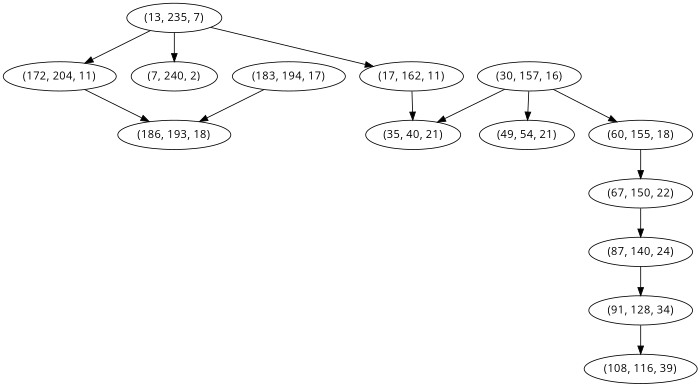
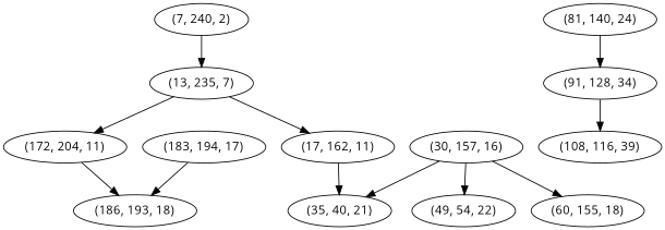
  digraph {
    fontname="Open Sans"
    node [fontname="Open Sans"]
    edge [fontname="Open Sans"]
    "(7, 240, 2)"
    "(13, 235, 7)"
    "(17, 162, 11)"
    "(172, 204, 11)"
    "(35, 40, 21)"
    "(186, 193, 18)"
    "(30, 157, 16)"
-   "(49, 54, 21)"
+   "(49, 54, 21)" [label="(49, 54, 22)"]
    "(60, 155, 18)"
-   "(67, 150, 22)"
-   "(81, 140, 24)" [label="(87, 140, 24)"]
+   "(81, 140, 24)"
    "(91, 128, 34)"
    "(108, 116, 39)"
    "(183, 194, 17)"
-   "(13, 235, 7)" -> "(7, 240, 2)"
+   "(7, 240, 2)" -> "(13, 235, 7)"
    "(13, 235, 7)" -> "(17, 162, 11)"
    "(13, 235, 7)" -> "(172, 204, 11)"
    "(17, 162, 11)" -> "(35, 40, 21)"
    "(172, 204, 11)" -> "(186, 193, 18)"
    "(30, 157, 16)" -> "(35, 40, 21)"
    "(30, 157, 16)" -> "(49, 54, 21)"
    "(30, 157, 16)" -> "(60, 155, 18)"
-   "(60, 155, 18)" -> "(67, 150, 22)"
-   "(67, 150, 22)" -> "(81, 140, 24)"
    "(81, 140, 24)" -> "(91, 128, 34)"
    "(91, 128, 34)" -> "(108, 116, 39)"
    "(183, 194, 17)" -> "(186, 193, 18)"
  }
